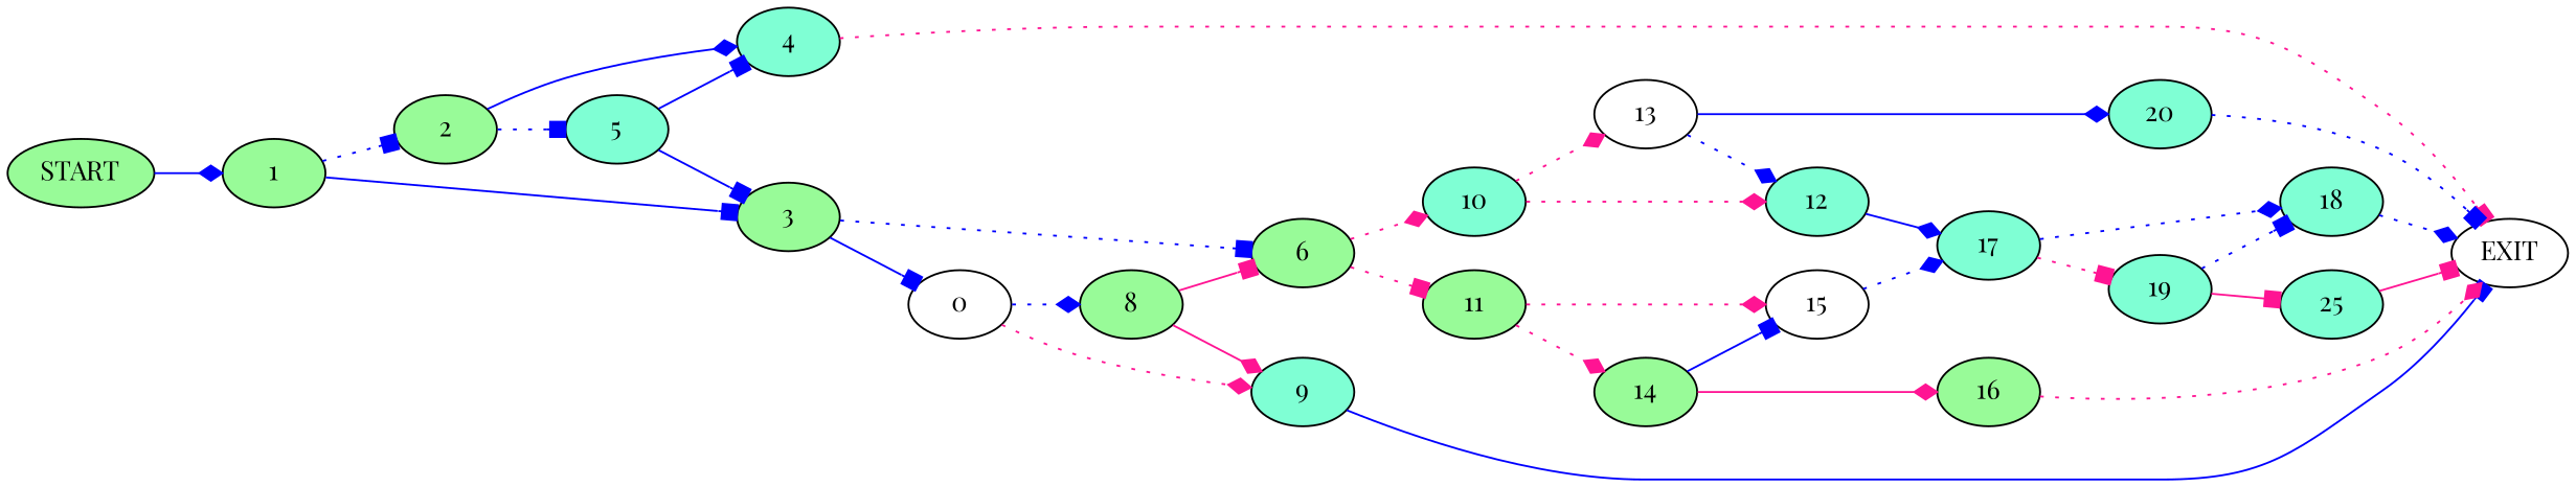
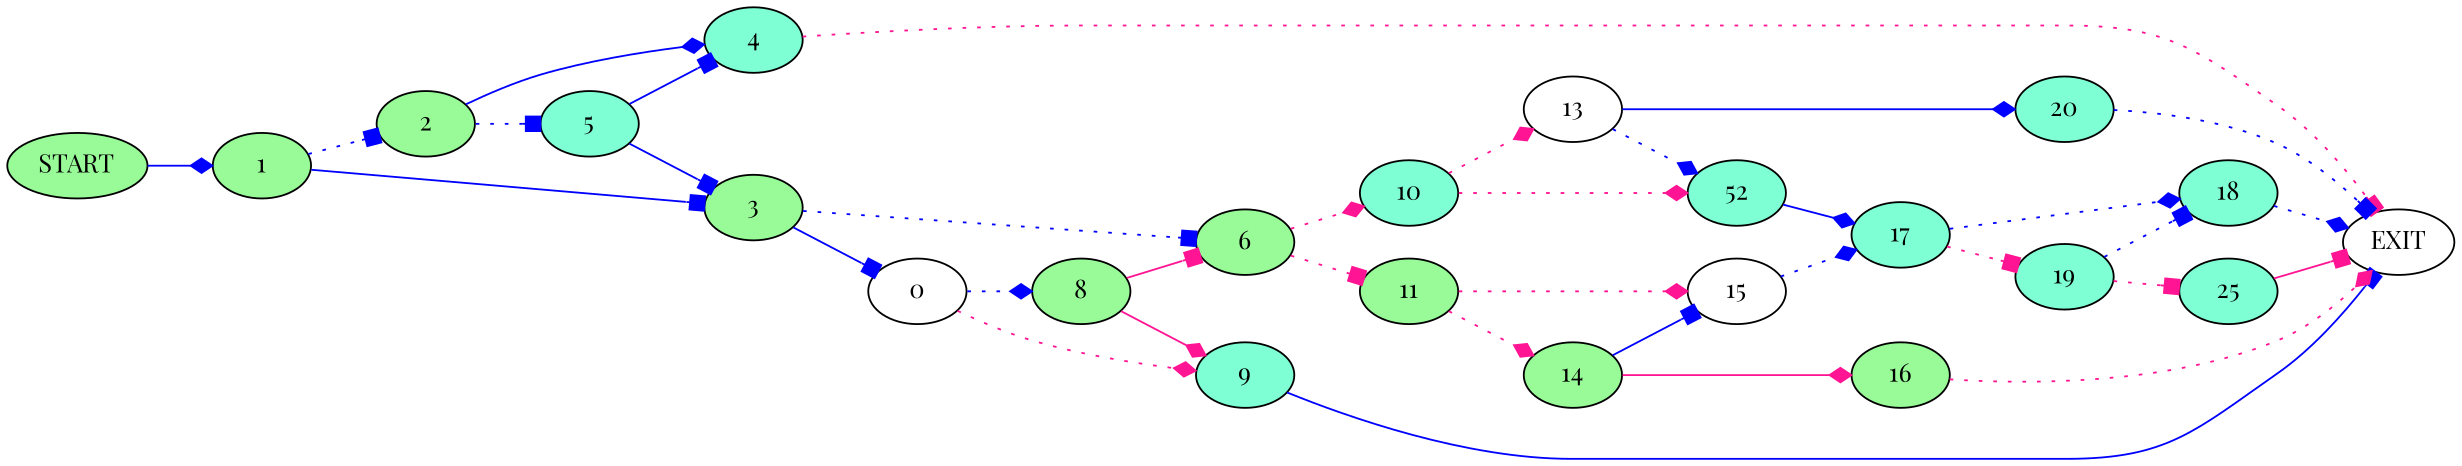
  digraph {
    fontname="Playfair Display"
    rankdir=LR
    node [fillcolor=aquamarine fontname="Playfair Display" style=filled]
    edge [arrowhead=diamond color=blue fontname="Playfair Display" style=dotted]
    n1 [fillcolor=palegreen label=START]
    1 [fillcolor=palegreen]
    2 [fillcolor=palegreen]
    3 [fillcolor=palegreen]
    n5 [fillcolor=white label=EXIT]
    4
    5
    6 [fillcolor=palegreen]
    n9 [fillcolor=white label=0]
    10
    11 [fillcolor=palegreen]
    8 [fillcolor=palegreen]
    9
-   12
+   12 [label=52]
    13 [fillcolor=white]
    14 [fillcolor=palegreen]
    15 [fillcolor=white]
    17
    20
    16 [fillcolor=palegreen]
    18
    19
    n23 [label=25]
    n1 -> 1 [style=solid]
    1 -> 2 [arrowhead=box]
    1 -> 3 [arrowhead=box style=solid]
    2 -> 4 [style=solid]
    2 -> 5 [arrowhead=box]
    3 -> 6 [arrowhead=box]
    3 -> n9 [arrowhead=box style=solid]
    4 -> n5 [arrowhead=box color=deeppink]
    5 -> 3 [arrowhead=box style=solid]
    5 -> 4 [arrowhead=box style=solid]
    6 -> 10 [color=deeppink]
    6 -> 11 [arrowhead=box color=deeppink]
    n9 -> 8
    n9 -> 9 [color=deeppink]
    10 -> 12 [color=deeppink]
    10 -> 13 [color=deeppink]
    11 -> 14 [color=deeppink]
    11 -> 15 [color=deeppink]
    8 -> 6 [arrowhead=box color=deeppink style=solid]
    8 -> 9 [color=deeppink style=solid]
    9 -> n5 [arrowhead=box style=solid]
    12 -> 17 [style=solid]
    13 -> 12
    13 -> 20 [style=solid]
    14 -> 15 [arrowhead=box style=solid]
    14 -> 16 [color=deeppink style=solid]
    15 -> 17
    17 -> 18
    17 -> 19 [arrowhead=box color=deeppink]
    20 -> n5 [arrowhead=box]
    16 -> n5 [color=deeppink]
    18 -> n5
    19 -> 18 [arrowhead=box]
-   19 -> n23 [arrowhead=box color=deeppink style=solid]
+   19 -> n23 [arrowhead=box color=deeppink]
    n23 -> n5 [arrowhead=box color=deeppink style=solid]
  }
